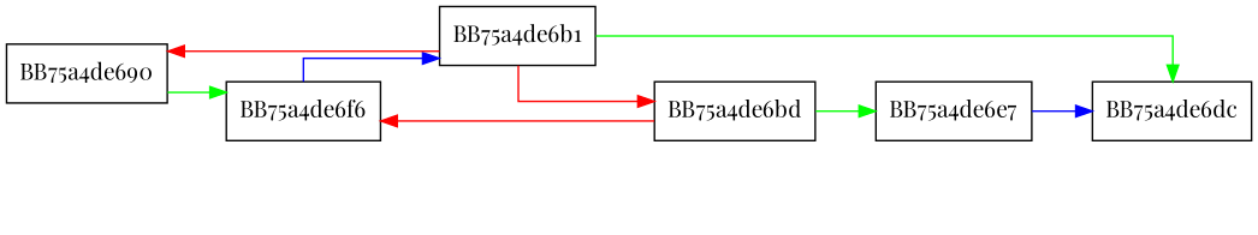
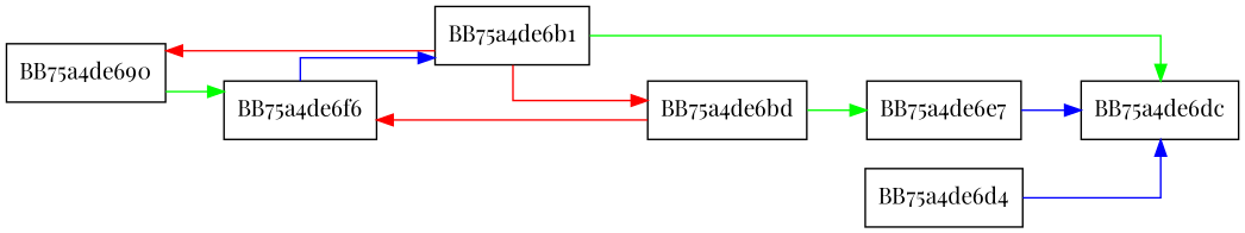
  digraph {
    fontname="Playfair Display"
    rankdir=LR
    splines=ortho
    node [fontname="Playfair Display" shape=box]
    edge [color=green fontname="Playfair Display"]
    BB75a4de690
    BB75a4de6f6
    BB75a4de6b1
    BB75a4de6dc
    BB75a4de6bd
    BB75a4de6e7
+   BB75a4de6d4
    BB75a4de690 -> BB75a4de6f6
    BB75a4de6f6 -> BB75a4de6b1 [color=blue]
    BB75a4de6b1 -> BB75a4de690 [color=red]
    BB75a4de6b1 -> BB75a4de6dc
    BB75a4de6b1 -> BB75a4de6bd [color=red]
    BB75a4de6bd -> BB75a4de6f6 [color=red]
    BB75a4de6bd -> BB75a4de6e7
    BB75a4de6e7 -> BB75a4de6dc [color=blue]
+   BB75a4de6d4 -> BB75a4de6dc [color=blue]
  }
